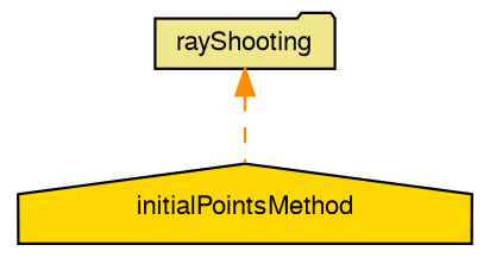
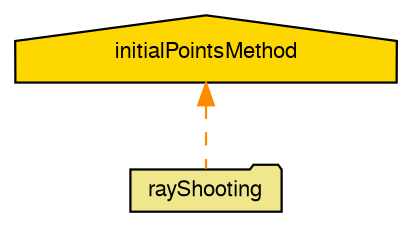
  digraph {
    node [color=black fontname=FreeSans fontsize=10 style=filled]
    n1 [fillcolor=khaki fontcolor=black height=0.2 label=rayShooting shape=folder width=0.4]
    n2 [height=0.2 label=initialPointsMethod shape=house width=0.4 fillcolor=gold]
-   n1 -> n2 [color=darkorange dir=back fontname=FreeSans fontsize=10 labelfontname=FreeSans labelfontsize=10 style=dashed]
+   n2 -> n1 [color=darkorange dir=back fontname=FreeSans fontsize=10 labelfontname=FreeSans labelfontsize=10 style=dashed]
  }
